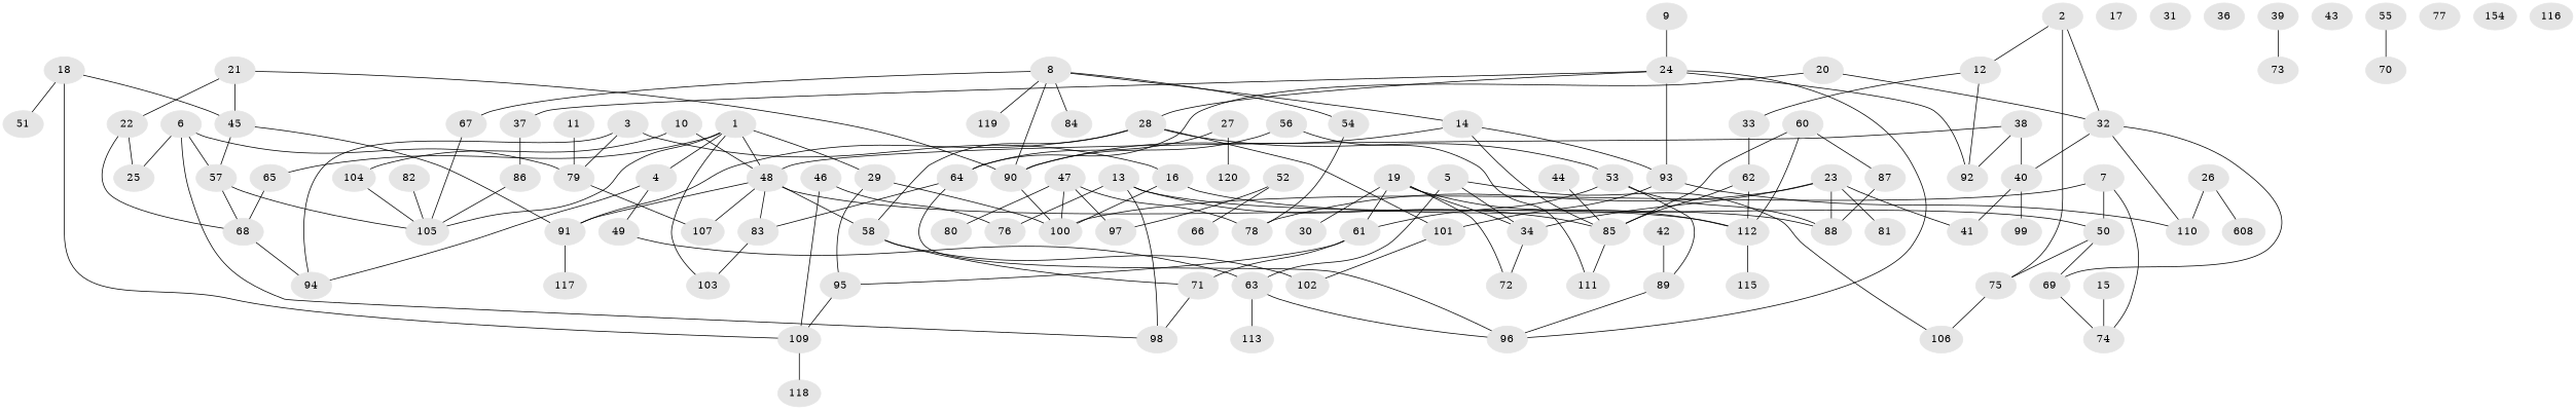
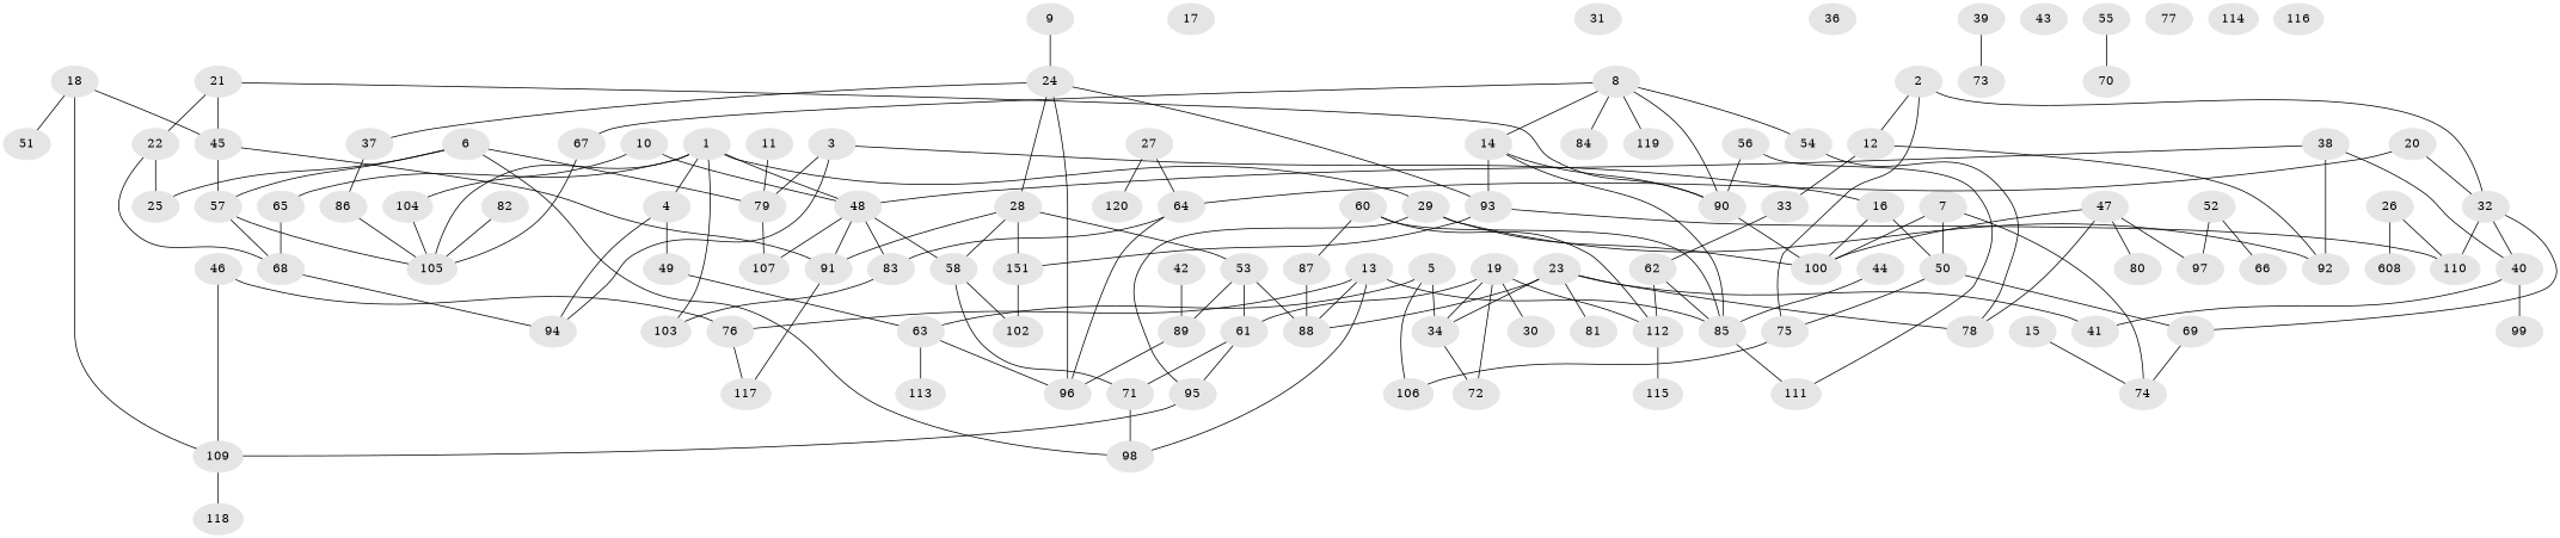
  graph {
    node [color=gray90 style=filled]
    1
    4
    29
    48
    65
    103
    105
    94
    49
    100
    95
    112
    58
    91
    83
    107
    68
    2
    12
    32
    75
    33
    92
    110
    40
    69
    106
    3
    16
    79
    50
    63
    5
    34
    72
    96
    113
    6
    25
    57
    98
    7
    74
    8
    14
    54
    67
    84
    90
    119
    85
    93
    78
    9
    24
    28
    37
    10
    104
    11
    62
    13
    76
    88
    117
    111
-   101
+   101 [label=151]
    15
    17
    18
    45
    51
    109
    118
    19
    30
    61
    71
    115
    20
    64
    21
    22
    23
    41
    81
    53
    86
    n89 [label=608]
    26
    27
    120
    89
    102
    31
    99
    36
    38
    39
    73
    42
    43
    44
    46
    47
    80
    97
    52
    66
    55
    70
    56
    60
    87
    77
    82
-   114 [label=154]
+   114
    116
    1 -- 4
    1 -- 29
    1 -- 48
    1 -- 65
    1 -- 103
    1 -- 105
    4 -- 94
    4 -- 49
    29 -- 100
    29 -- 95
-   48 -- 112
    48 -- 58
    48 -- 91
    48 -- 83
    48 -- 107
    65 -- 68
    49 -- 63
    95 -- 109
    112 -- 115
    58 -- 71
    58 -- 102
    91 -- 117
    83 -- 103
    68 -- 94
    2 -- 12
    2 -- 32
    2 -- 75
    12 -- 33
    12 -- 92
    32 -- 110
    32 -- 40
    32 -- 69
    75 -- 106
    33 -- 62
    40 -- 41
    40 -- 99
    69 -- 74
    3 -- 94
    3 -- 16
    3 -- 79
    16 -- 100
    16 -- 50
    79 -- 107
    50 -- 75
    50 -- 69
    63 -- 96
    63 -- 113
    5 -- 106
    5 -- 63
    5 -- 34
    34 -- 72
    6 -- 79
    6 -- 25
    6 -- 57
    6 -- 98
    57 -- 105
    57 -- 68
    7 -- 100
    7 -- 50
    7 -- 74
    8 -- 14
    8 -- 54
    8 -- 67
    8 -- 84
    8 -- 90
    8 -- 119
    14 -- 90
    14 -- 85
    14 -- 93
    54 -- 78
    67 -- 105
    90 -- 100
    85 -- 111
    93 -- 110
    93 -- 101
    9 -- 24
-   24 -- 92
+   29 -- 92
    24 -- 96
    24 -- 93
    24 -- 28
    24 -- 37
    28 -- 58
    28 -- 91
    28 -- 101
    28 -- 53
    37 -- 86
    10 -- 48
    10 -- 104
    104 -- 105
    11 -- 79
    62 -- 112
    62 -- 85
    13 -- 98
    13 -- 85
    13 -- 76
    13 -- 88
+   76 -- 117
    101 -- 102
    15 -- 74
    18 -- 45
    18 -- 51
    18 -- 109
    45 -- 91
    45 -- 57
    109 -- 118
    19 -- 112
    19 -- 34
    19 -- 72
    19 -- 30
    19 -- 61
    61 -- 95
    61 -- 71
    71 -- 98
    20 -- 32
    20 -- 64
    64 -- 83
    64 -- 96
    21 -- 90
    21 -- 45
    21 -- 22
    22 -- 68
    22 -- 25
    23 -- 34
    23 -- 78
    23 -- 88
    23 -- 41
    23 -- 81
    53 -- 88
    53 -- 61
    53 -- 89
    86 -- 105
    26 -- 110
    26 -- n89
    27 -- 64
    27 -- 120
    89 -- 96
    38 -- 48
    38 -- 92
    38 -- 40
    39 -- 73
    42 -- 89
    44 -- 85
    46 -- 76
    46 -- 109
    47 -- 100
    47 -- 78
    47 -- 80
    47 -- 97
    52 -- 97
    52 -- 66
    55 -- 70
    56 -- 90
    56 -- 111
    60 -- 112
    60 -- 85
    60 -- 87
    87 -- 88
    82 -- 105
  }
